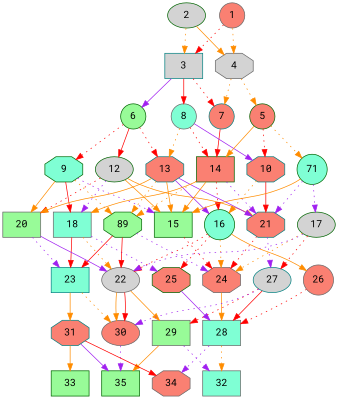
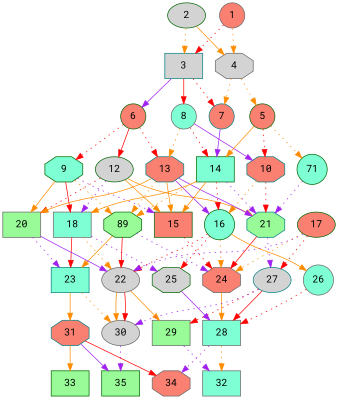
  digraph {
    fontname="Roboto Mono"
    node [alpha=0.04 color=darkgreen fillcolor=salmon fontname="Roboto Mono" shape=box style=filled]
    edge [color=darkorange fontname="Roboto Mono" style=dotted]
    1 [alpha=0.15 color=gray40 expect_size=38324224 shape=circle]
    3 [alpha=0.06 color=teal expect_size=38198272 fillcolor=lightgrey]
    4 [alpha=0.16 color=gray40 expect_size=31937536 fillcolor=lightgrey shape=octagon]
-   6 [alpha=0.09 expect_size=44418048 fillcolor=palegreen shape=circle]
+   6 [alpha=0.09 expect_size=44418048 shape=circle]
    7 [alpha=0.11 color=teal expect_size=30977024 shape=circle]
    8 [alpha=0.13 color=gray40 expect_size=5753856 fillcolor=aquamarine shape=circle]
    5 [expect_size=5948416 shape=circle]
    9 [alpha=0.11 expect_size=9527296 fillcolor=aquamarine shape=octagon]
    12 [alpha=0.08 expect_size=36087808 fillcolor=lightgrey shape=ellipse]
    13 [alpha=0.14 color=teal expect_size=12994560 shape=octagon]
-   14 [alpha=0.03 expect_size=26884096]
+   14 [alpha=0.03 expect_size=26884096 fillcolor=aquamarine]
    10 [alpha=0.19 color=teal expect_size=6413312 shape=octagon]
    n13 [alpha=0.18 expect_size=47801344 fillcolor=aquamarine label=71 shape=circle]
    2 [alpha=0.10 expect_size=16174080 fillcolor=lightgrey shape=ellipse]
-   15 [alpha=0.01 expect_size=17043456 fillcolor=palegreen]
+   15 [alpha=0.01 expect_size=17043456]
    18 [alpha=0.20 color=gray40 expect_size=26449920 fillcolor=aquamarine]
    n17 [alpha=0.03 expect_size=10201088 fillcolor=palegreen label=89 shape=octagon]
    20 [alpha=0.02 color=gray40 expect_size=35060736 fillcolor=palegreen]
-   21 [alpha=0.15 color=teal expect_size=32569344 shape=octagon]
+   21 [alpha=0.15 color=teal expect_size=32569344 fillcolor=palegreen shape=octagon]
    16 [alpha=0.08 expect_size=25655296 fillcolor=aquamarine shape=circle]
-   17 [expect_size=46601216 fillcolor=lightgrey shape=ellipse]
+   17 [expect_size=46601216 shape=ellipse]
    24 [alpha=0.07 color=gray40 expect_size=31452160 shape=octagon]
    22 [alpha=0.12 color=gray40 expect_size=27427840 fillcolor=lightgrey shape=ellipse]
-   25 [alpha=0.10 expect_size=39548928 shape=octagon]
+   25 [alpha=0.10 expect_size=39548928 fillcolor=lightgrey shape=octagon]
    23 [color=teal expect_size=45332480 fillcolor=aquamarine]
-   26 [alpha=0.10 color=gray40 expect_size=42530816 shape=circle]
+   26 [alpha=0.10 color=gray40 expect_size=42530816 fillcolor=aquamarine shape=circle]
    27 [alpha=0.00 color=teal expect_size=13178880 fillcolor=lightgrey shape=ellipse]
    28 [alpha=0.11 color=gray40 expect_size=21960704 fillcolor=aquamarine]
    29 [color=gray40 expect_size=21273600 fillcolor=palegreen]
-   30 [alpha=0.17 color=gray40 expect_size=27553792 shape=ellipse]
+   30 [alpha=0.17 color=gray40 expect_size=27553792 fillcolor=lightgrey shape=ellipse]
    31 [alpha=0.09 color=teal expect_size=31370240 shape=octagon]
    32 [alpha=0.13 color=gray40 expect_size=18620416 fillcolor=aquamarine]
    35 [alpha=0.19 expect_size=24935424 fillcolor=palegreen]
    34 [alpha=0.17 color=gray40 expect_size=9169920 shape=octagon]
    33 [alpha=0.01 expect_size=47420416 fillcolor=palegreen]
    1 -> 3 [color=red]
    1 -> 4
    3 -> 6 [color=purple style=solid]
    3 -> 7 [color=red]
    3 -> 8 [color=red style=solid]
    4 -> 7
    4 -> 5
    6 -> 9 [color=red]
    6 -> 12 [color=red style=solid]
    6 -> 13 [color=red]
-   7 -> 14 [color=red style=solid]
+   7 -> 14 [color=purple style=solid]
    8 -> 13
    8 -> 14 [color=red]
    8 -> 10 [color=purple style=solid]
    5 -> 14 [style=solid]
    5 -> 10 [color=red]
    5 -> n13
    9 -> 15 [color=purple]
    9 -> 18 [color=red style=solid]
    9 -> n17
    9 -> 20 [style=solid]
    12 -> 15 [style=solid]
    12 -> 18 [color=purple]
    12 -> 20 [color=red]
    12 -> 21 [style=solid]
    13 -> 15 [style=solid]
    13 -> n17
    13 -> 20 [style=solid]
    13 -> 21 [color=purple style=solid]
    13 -> 16 [color=purple style=solid]
    14 -> 15 [style=solid]
    14 -> 18 [style=solid]
    14 -> n17
    14 -> 21 [color=purple]
    14 -> 16 [color=red]
-   10 -> 21 [color=red style=solid]
+   10 -> 21 [color=red]
    10 -> 16
-   n13 -> 15 [style=solid]
    n13 -> 21 [color=purple]
-   n13 -> 17 [color=purple]
    2 -> 3
    2 -> 4 [style=solid]
    15 -> 24 [color=red]
    18 -> 22
    18 -> 25 [color=purple]
    18 -> 23 [color=red style=solid]
    n17 -> 24 [color=purple]
    n17 -> 22 [color=red style=solid]
-   n17 -> 23 [color=red style=solid]
+   n17 -> 23 [style=solid]
    20 -> 22 [color=purple style=solid]
    20 -> 23 [color=purple]
-   21 -> 24 [color=red]
+   21 -> 24 [color=red style=solid]
    21 -> 27 [color=purple]
    16 -> 24
    16 -> 22 [color=red]
    16 -> 25 [color=red]
    16 -> 26 [style=solid]
    17 -> 24
    17 -> 22 [color=purple]
    17 -> 27 [color=red]
    24 -> 28 [style=solid]
    22 -> 29 [style=solid]
    22 -> 30 [style=solid]
    22 -> 30 [color=red style=solid]
    25 -> 28 [color=purple style=solid]
    23 -> 30
    23 -> 31 [style=solid]
    26 -> 28 [color=red]
    27 -> 28 [color=red style=solid]
    27 -> 29 [color=red]
    27 -> 30 [color=purple]
    28 -> 32
    28 -> 34 [color=purple]
    29 -> 32 [color=purple]
-   29 -> 35 [style=solid]
    30 -> 35 [color=purple]
    31 -> 35 [color=purple style=solid]
    31 -> 34 [color=red style=solid]
    31 -> 33 [style=solid]
  }
